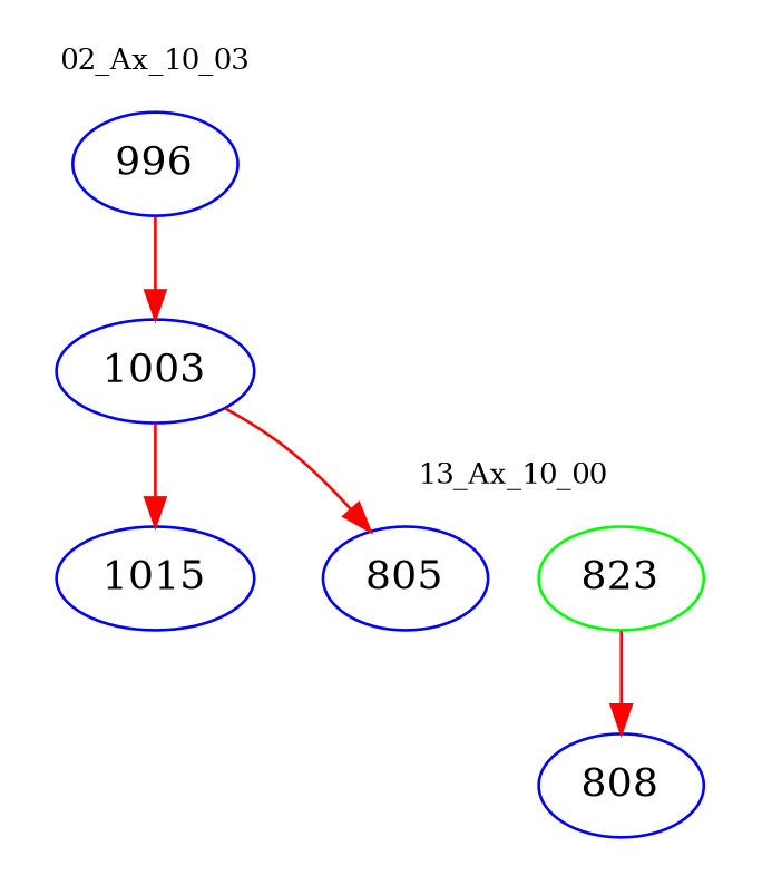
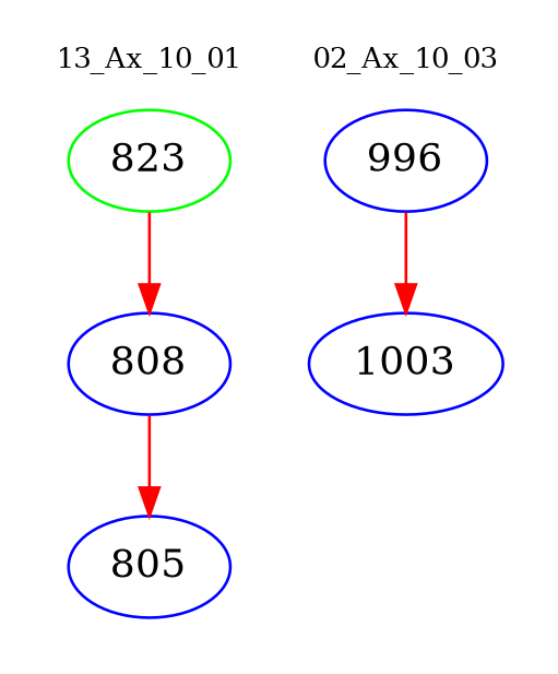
  digraph {
    node [color=blue]
    edge [color=red]
    n1 [color=green label=823]
    n2 [label=808]
    n3 [label=805]
    n4 [label=996]
    n5 [label=1003]
-   n6 [label=1015]
    subgraph cluster_1 {
      color=white
      fontsize=10
-     label="13_Ax_10_00"
+     label="13_Ax_10_01"
      n1
      n2
      n3
    }
    subgraph cluster_2 {
      color=white
      fontsize=10
      label="02_Ax_10_03"
      n4
      n5
-     n6
    }
    n1 -> n2
-   n5 -> n3
+   n2 -> n3
    n4 -> n5
-   n5 -> n6
  }
